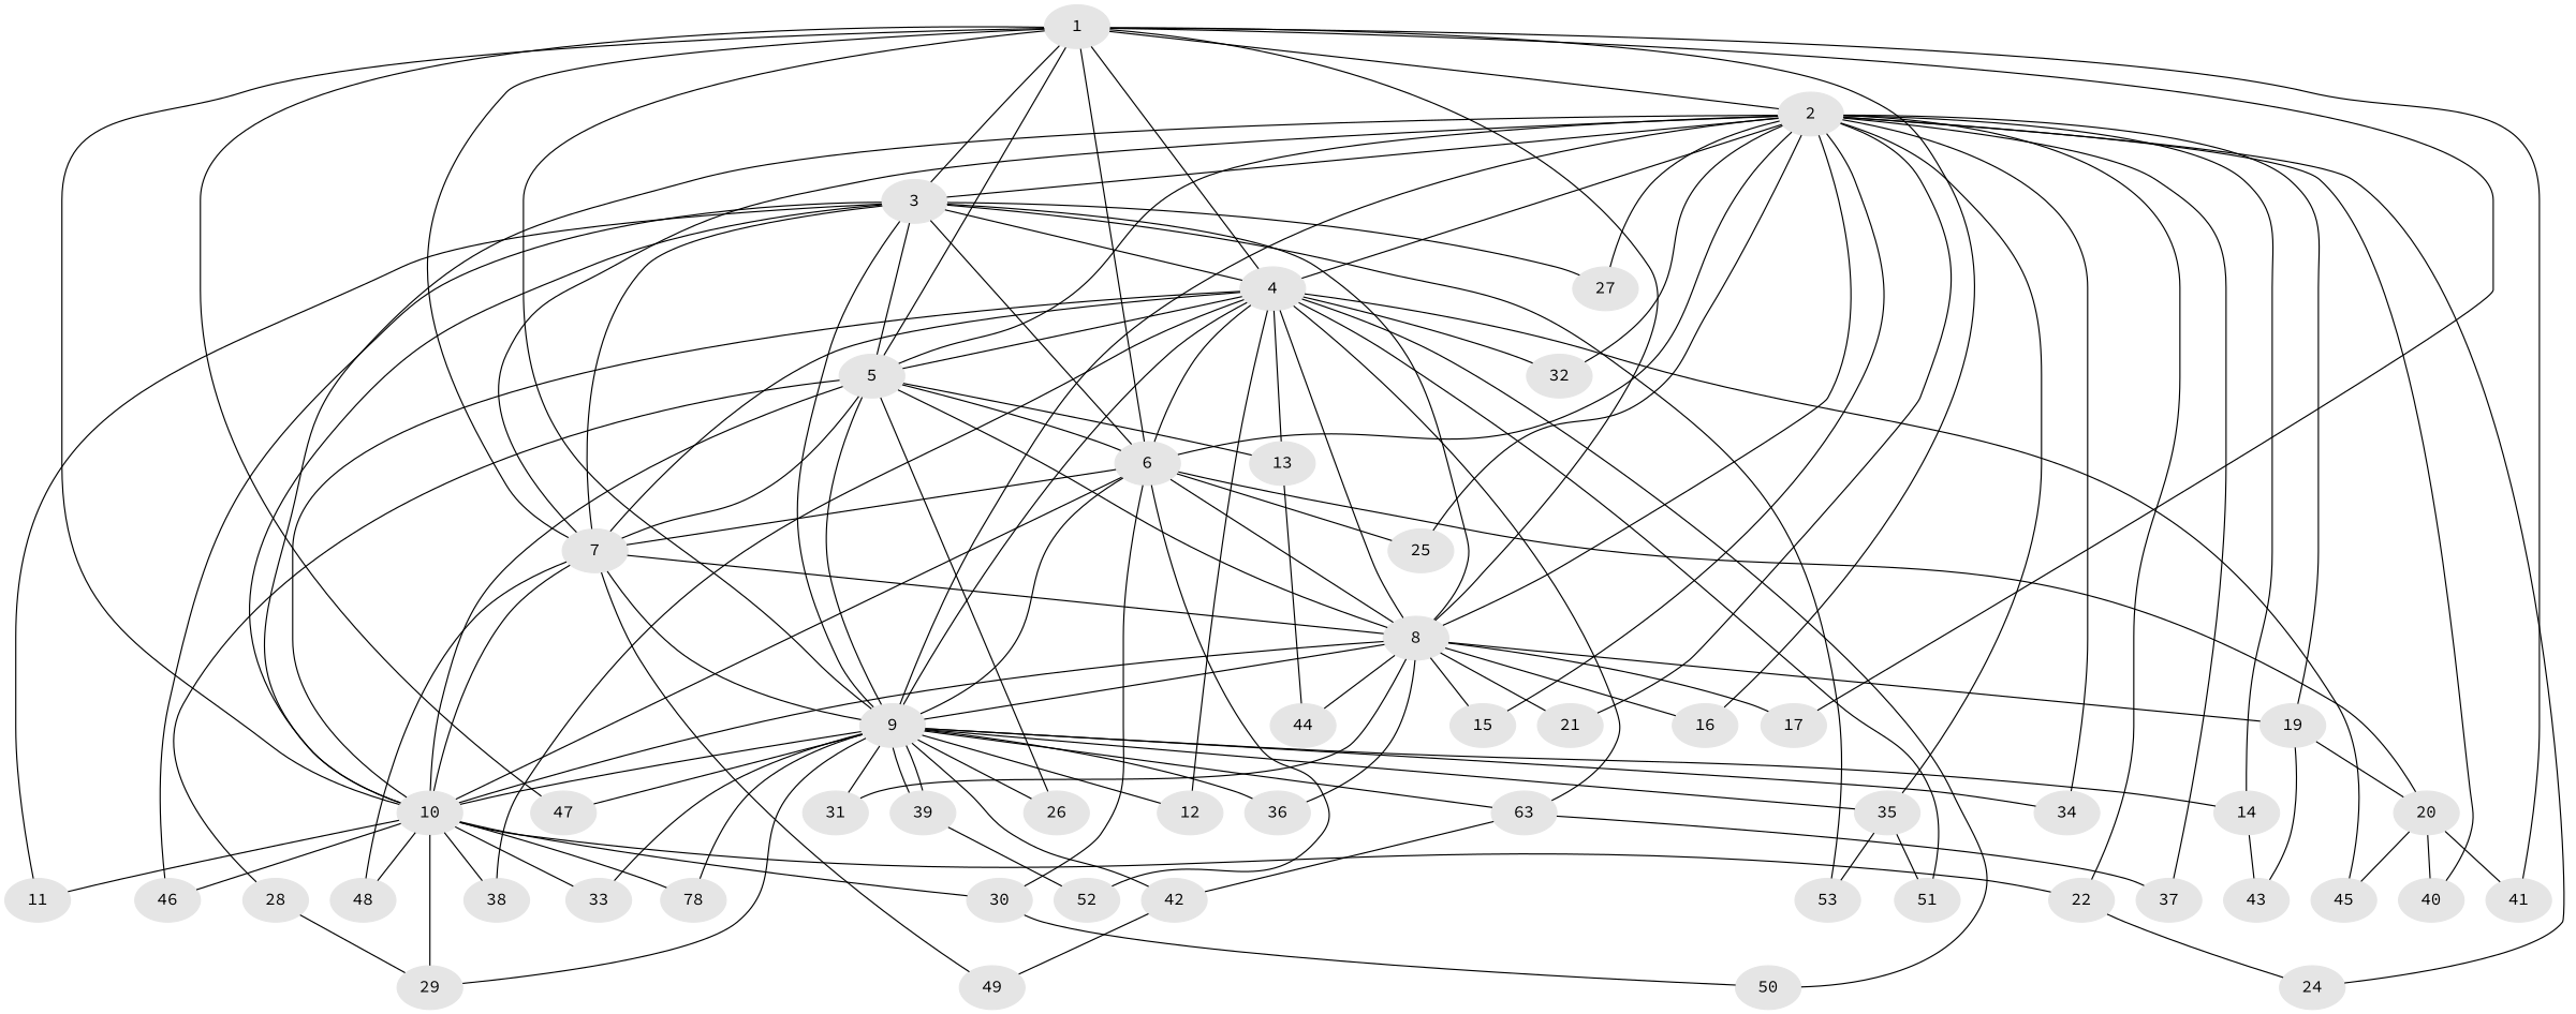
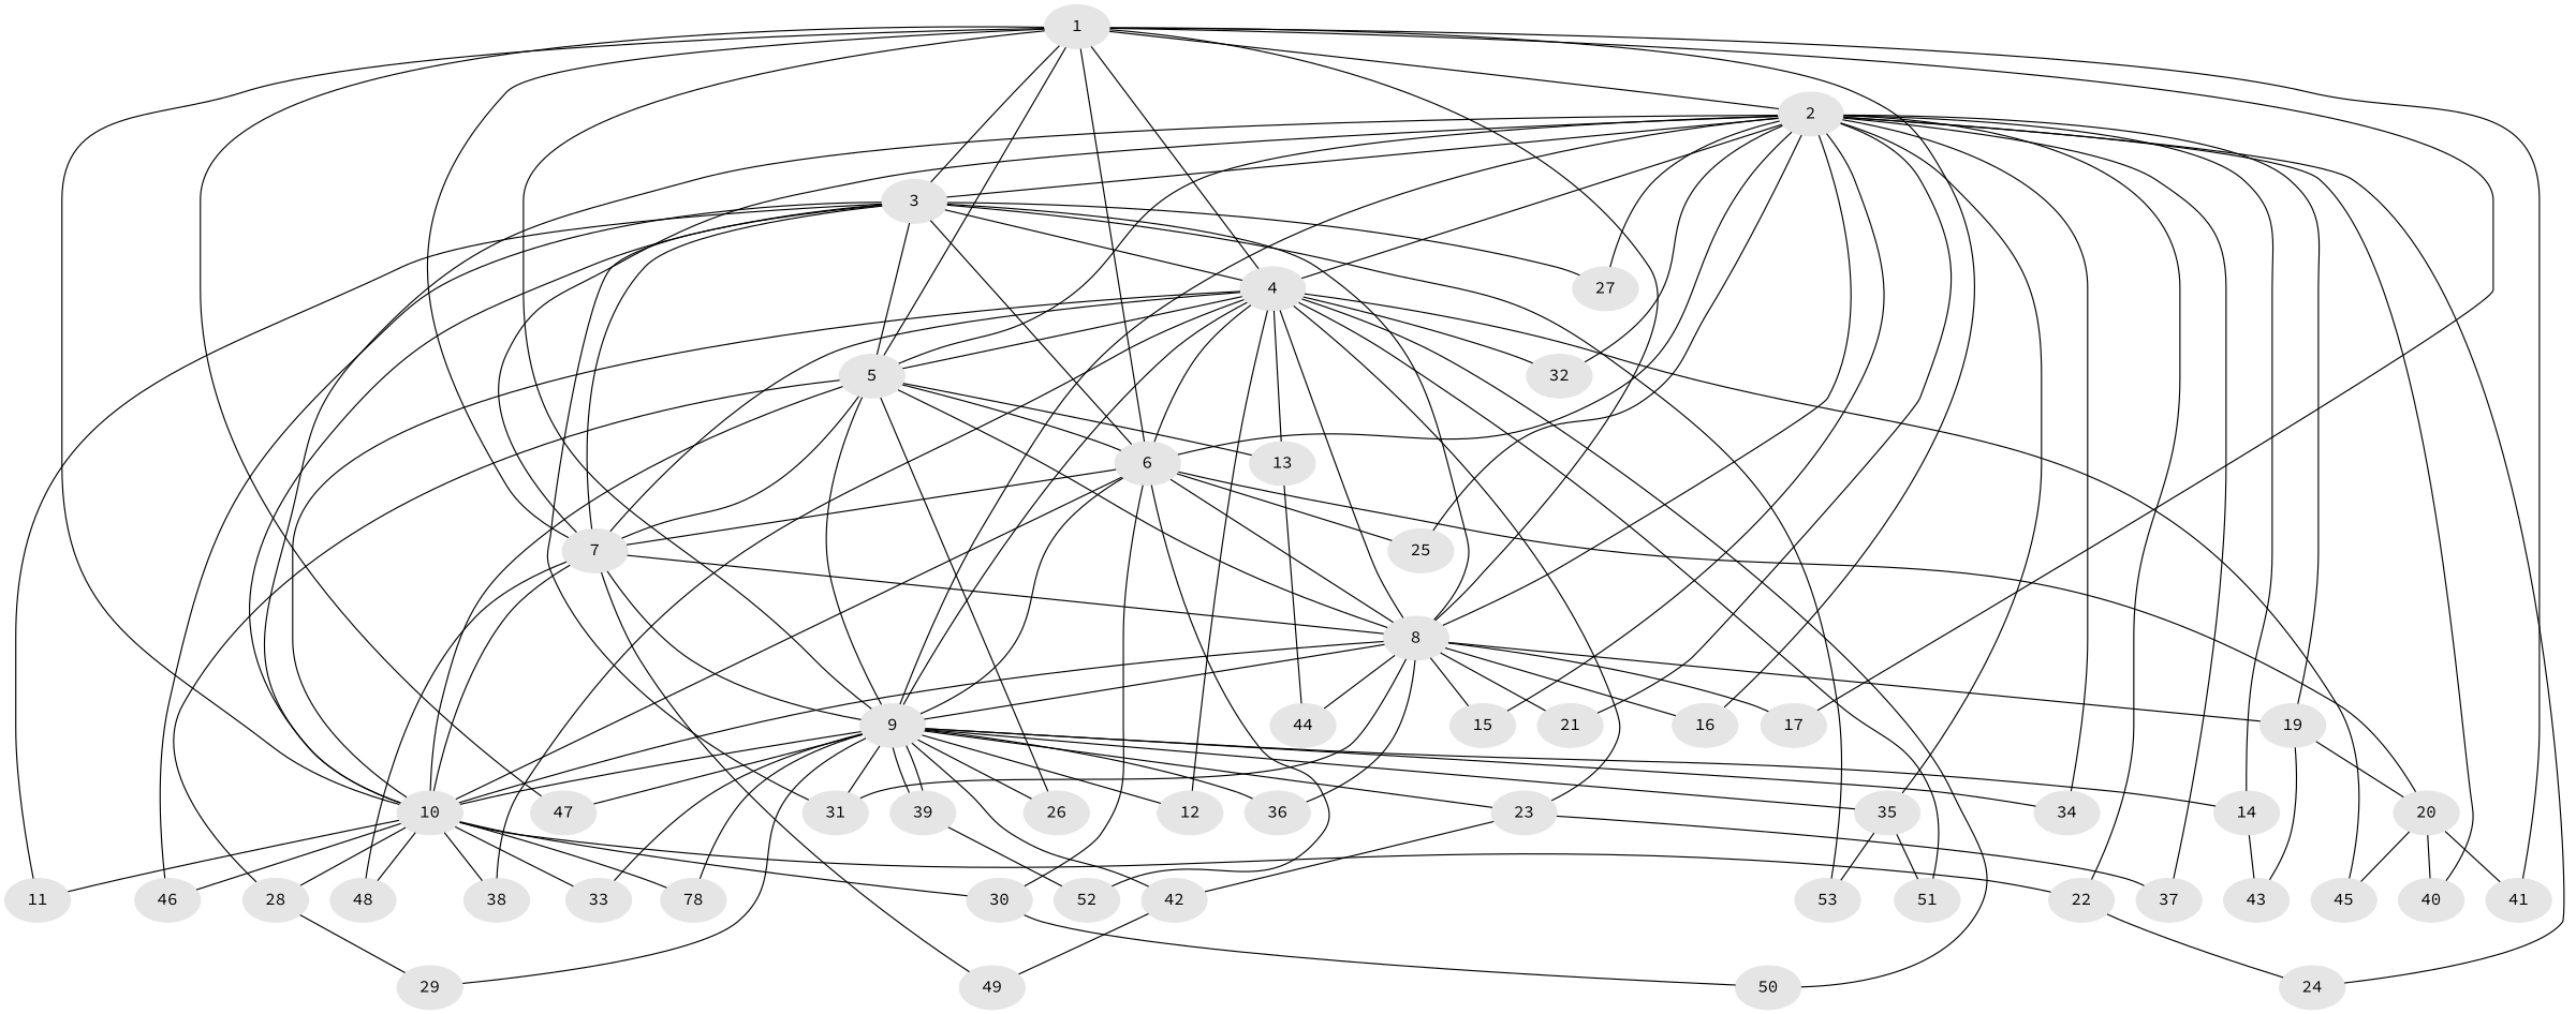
  graph {
    fontname="Source Code Pro"
    node [color=gray90 fontname="Source Code Pro" style=filled]
    edge [fontname="Source Code Pro"]
    1
    2
    3
    4
    5
    6
    7
    8
    9
    10
    16
    17
    41
    47
    14
    15
    19
    21
    22
    24
    25
    27
    32
    34
    35
    37
    40
    11
    46
    53
    12
    13
-   23 [label=63]
+   23
    38
    45
    50
    51
    26
    28
    20
    30
    52
    48
    49
    31
    36
    44
    n48 [label=78]
    29
    33
    39
    42
    43
    1 -- 2
    1 -- 3
    1 -- 4
    1 -- 5
    1 -- 6
    1 -- 7
    1 -- 8
    1 -- 9
    1 -- 10
    1 -- 16
    1 -- 17
    1 -- 41
    1 -- 47
    2 -- 3
    2 -- 4
    2 -- 5
    2 -- 6
    2 -- 7
    2 -- 8
    2 -- 9
    2 -- 10
    2 -- 14
    2 -- 15
    2 -- 19
    2 -- 21
    2 -- 22
    2 -- 24
    2 -- 25
    2 -- 27
    2 -- 32
    2 -- 34
    2 -- 35
    2 -- 37
    2 -- 40
    3 -- 4
    3 -- 5
    3 -- 6
    3 -- 7
    3 -- 8
-   3 -- 9
+   3 -- 31
    3 -- 10
    3 -- 27
    3 -- 11
    3 -- 46
    3 -- 53
    4 -- 5
    4 -- 6
    4 -- 7
    4 -- 8
    4 -- 9
    4 -- 10
    4 -- 32
    4 -- 12
    4 -- 13
    4 -- 23
    4 -- 38
    4 -- 45
    4 -- 50
    4 -- 51
    5 -- 6
    5 -- 7
    5 -- 8
    5 -- 9
    5 -- 10
    5 -- 13
    5 -- 26
    5 -- 28
    6 -- 7
    6 -- 8
    6 -- 9
    6 -- 10
    6 -- 25
    6 -- 20
    6 -- 30
    6 -- 52
    7 -- 8
    7 -- 9
    7 -- 10
    7 -- 48
    7 -- 49
    8 -- 9
    8 -- 10
    8 -- 16
    8 -- 17
    8 -- 15
    8 -- 19
    8 -- 21
    8 -- 31
    8 -- 36
    8 -- 44
    9 -- 10
    9 -- 47
    9 -- 14
    9 -- 34
    9 -- 35
    9 -- 12
    9 -- 23
    9 -- 26
    9 -- 31
    9 -- 36
    9 -- n48
    9 -- 29
    9 -- 33
    9 -- 39
    9 -- 39
    9 -- 42
    10 -- 22
    10 -- 11
    10 -- 46
    10 -- 38
-   10 -- 29
+   10 -- 28
    10 -- 30
    10 -- 48
    10 -- n48
    10 -- 33
    14 -- 43
    19 -- 20
    19 -- 43
    22 -- 24
    35 -- 53
    35 -- 51
    13 -- 44
    23 -- 37
    23 -- 42
    28 -- 29
    20 -- 41
    20 -- 40
    20 -- 45
    30 -- 50
    39 -- 52
    42 -- 49
  }
